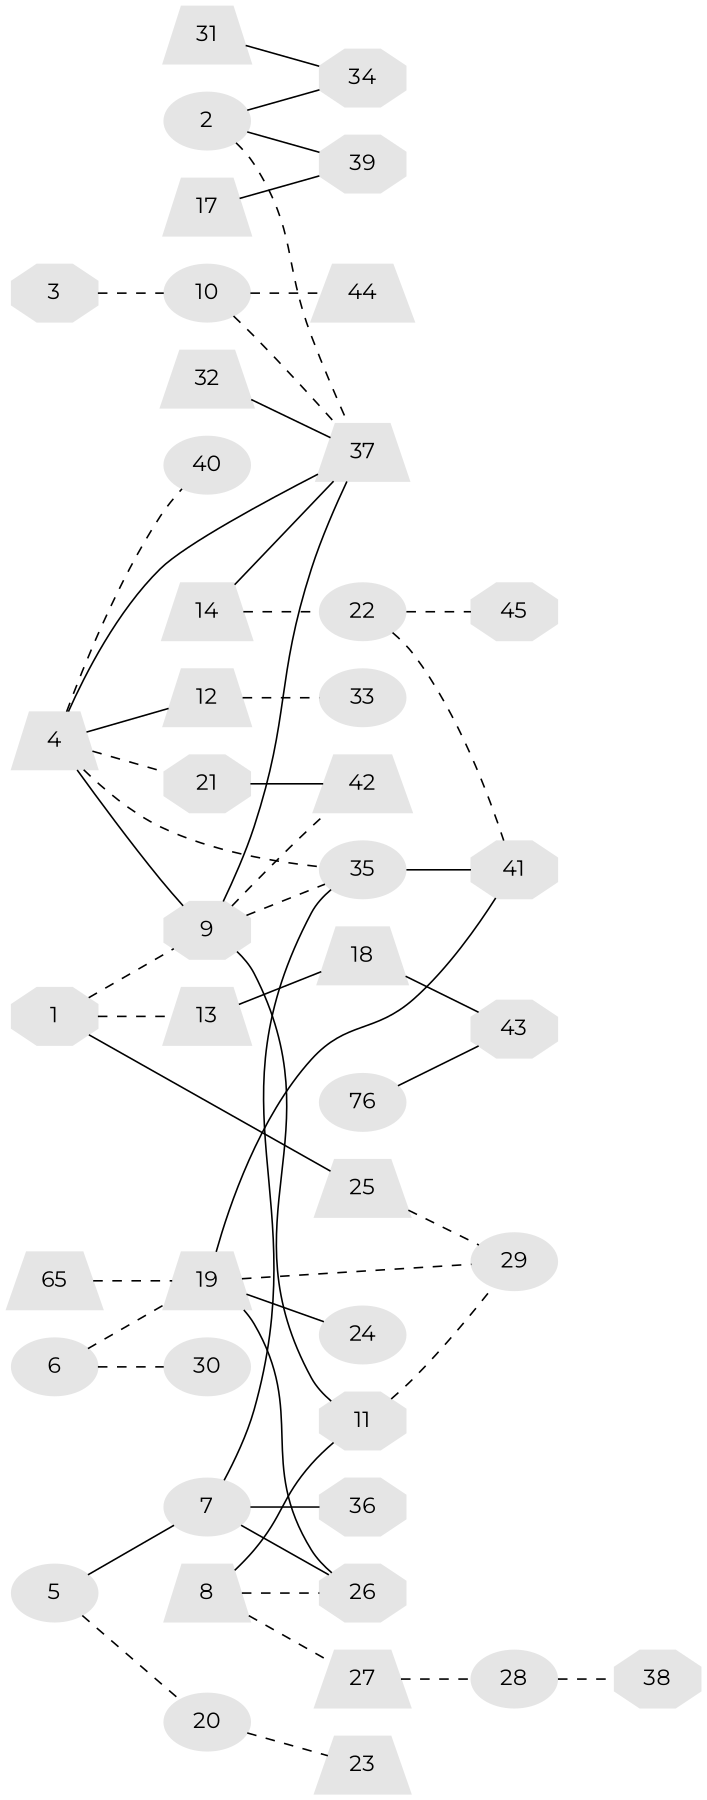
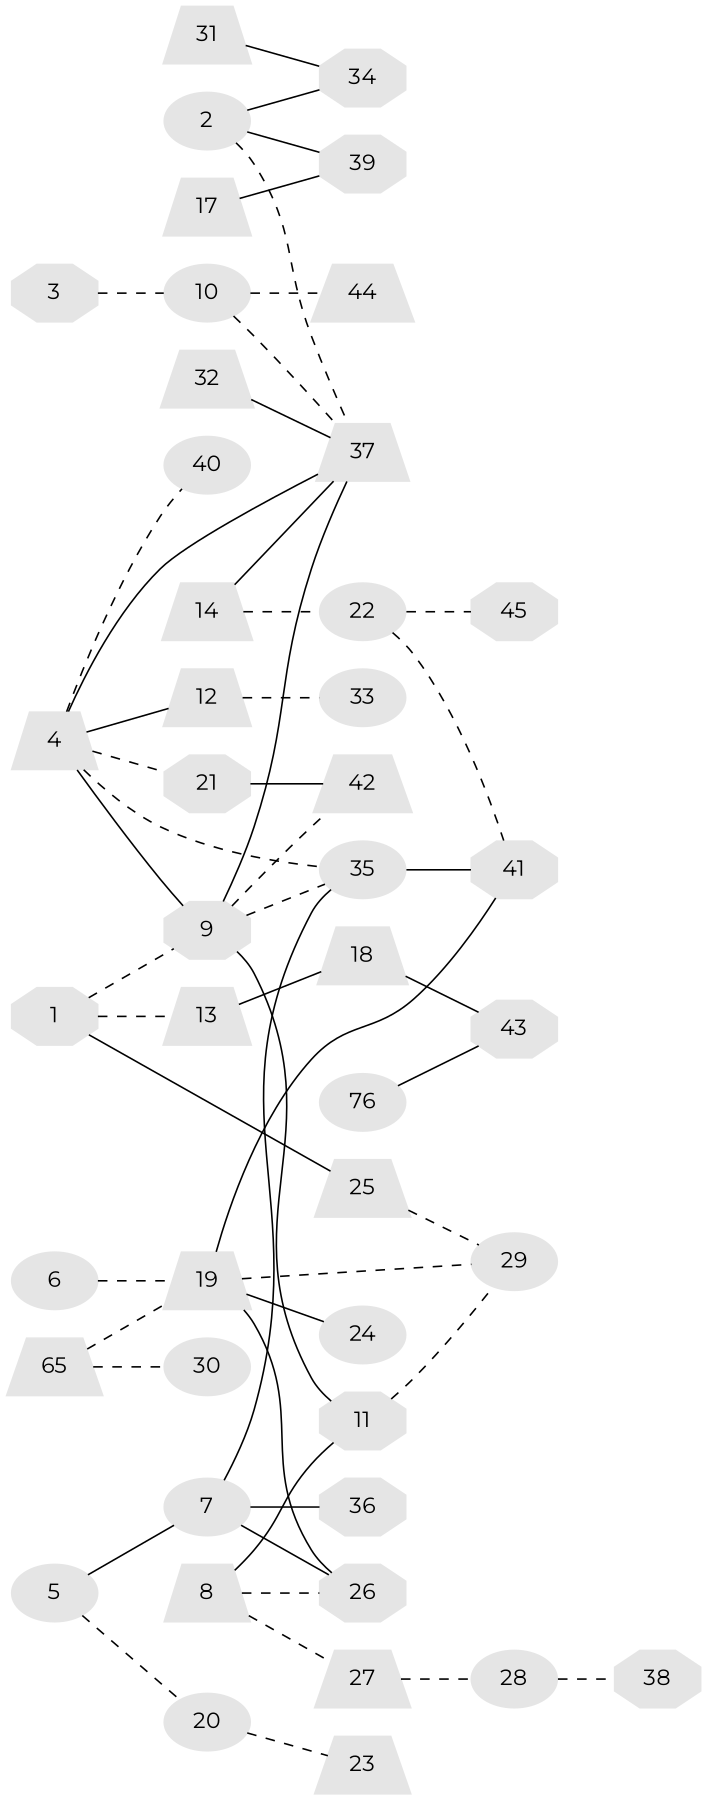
  graph {
    fontname=Montserrat
    rankdir=LR
    node [color=gray90 fontname=Montserrat shape=trapezium style=filled]
    edge [fontname=Montserrat style=dashed weight=1.0]
    1 [shape=octagon]
    9 [shape=octagon]
    25
    13
    37
    35 [shape=ellipse]
    11 [shape=octagon]
    42
    43 [shape=octagon]
    18
    29 [shape=ellipse]
    2 [shape=ellipse]
    34 [shape=octagon]
    39 [shape=octagon]
    3 [shape=octagon]
    10 [shape=ellipse]
    44
    4
    12
    21 [shape=octagon]
    40 [shape=ellipse]
    33 [shape=ellipse]
    41 [shape=octagon]
    5 [shape=ellipse]
    7 [shape=ellipse]
    20 [shape=ellipse]
    26 [shape=octagon]
    36 [shape=octagon]
    23
    6 [shape=ellipse]
    19
    30 [shape=ellipse]
    24 [shape=ellipse]
    8
    27
    28 [shape=ellipse]
    14
    22 [shape=ellipse]
    45 [shape=octagon]
    n40 [label=65]
    n41 [label=76 shape=ellipse]
    17
    38 [shape=octagon]
    31
    32
    1 -- 9
    1 -- 25 [style=solid]
    1 -- 13
    9 -- 37 [style=solid]
    9 -- 35
    9 -- 11 [style=solid]
    9 -- 42
    25 -- 29
    13 -- 18 [style=solid]
    35 -- 41 [style=solid]
    11 -- 29
    18 -- 43 [style=solid]
    2 -- 37
    2 -- 34 [style=solid]
    2 -- 39 [style=solid]
    3 -- 10
    10 -- 37
    10 -- 44
    4 -- 9 [style=solid]
    4 -- 37 [style=solid]
    4 -- 35
    4 -- 12 [style=solid]
    4 -- 21
    4 -- 40
    12 -- 33
    21 -- 42 [style=solid]
    5 -- 7 [style=solid]
    5 -- 20
    7 -- 35 [style=solid weight=2.0]
    7 -- 26 [style=solid]
    7 -- 36 [style=solid]
    20 -- 23
    6 -- 19
-   6 -- 30
+   n40 -- 30
    19 -- 29
    19 -- 41 [style=solid]
    19 -- 26 [style=solid]
    19 -- 24 [style=solid]
    8 -- 11 [style=solid]
    8 -- 26
    8 -- 27
    27 -- 28
    28 -- 38
    14 -- 37 [style=solid]
    14 -- 22
    22 -- 41
    22 -- 45
    n40 -- 19
    n41 -- 43 [style=solid]
    17 -- 39 [style=solid]
    31 -- 34 [style=solid]
    32 -- 37 [style=solid]
  }
